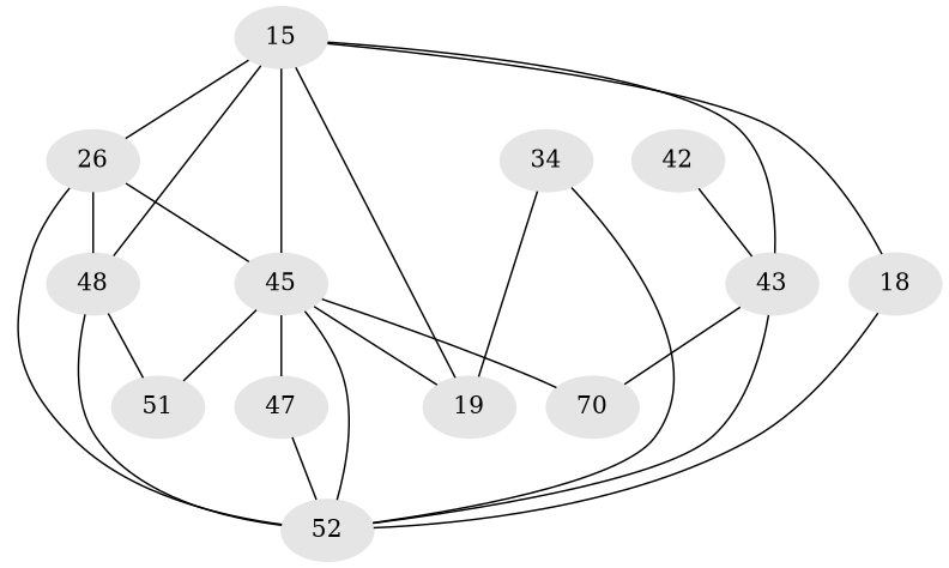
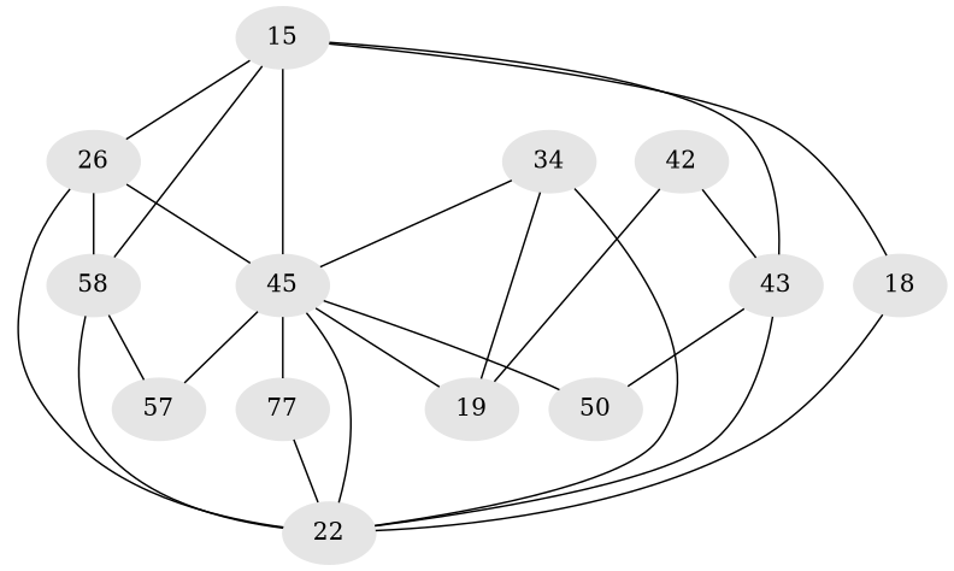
  graph {
    node [color=gray90 style=filled]
    15 [super="+10"]
    18
    26 [super="+16"]
    43 [super="+40"]
    45 [super="+38+44+21"]
-   48 [super="+2"]
-   52 [super="+29+32+39"]
-   50 [super="+17" label=70]
+   48 [super="+2" label=58]
+   52 [super="+29+32+39" label=22]
+   50 [super="+17"]
    n9 [label=19 super="+41"]
-   51 [super="+35+24"]
-   47 [super="+19"]
+   51 [super="+35+24" label=57]
+   47 [super="+19" label=77]
    42 [super="+31"]
    34 [super="+25"]
    15 -- 18
    15 -- 26
    15 -- 43
    15 -- 45 [weight=4]
    15 -- 48
    18 -- 52
    26 -- 45
    26 -- 48 [weight=3]
    26 -- 52 [weight=3]
    43 -- 52
    43 -- 50 [weight=4]
    45 -- 52 [weight=2]
    45 -- 50 [weight=2]
    45 -- n9 [weight=3]
    45 -- 51 [weight=4]
    45 -- 47 [weight=5]
    48 -- 52 [weight=3]
    48 -- 51 [weight=2]
    47 -- 52
    42 -- 43 [weight=2]
-   15 -- n9
+   42 -- n9
+   34 -- 45
    34 -- 52 [weight=3]
    34 -- n9 [weight=2]
  }
